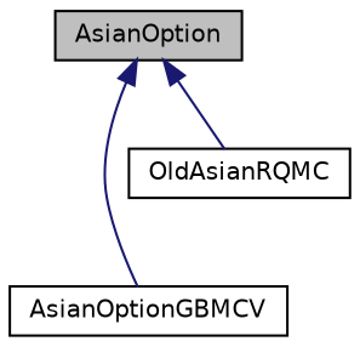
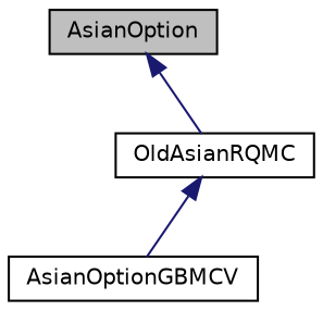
  digraph {
    node [color=black fontname=Helvetica fontsize=10 shape=record]
    edge [color=midnightblue dir=back fontname=Helvetica fontsize=10 labelfontname=Helvetica labelfontsize=10 style=solid]
    n1 [fillcolor=grey75 fontcolor=black height=0.2 label=AsianOption style=filled width=0.4]
    n2 [height=0.2 label=AsianOptionGBMCV width=0.4]
    n3 [height=0.2 label=OldAsianRQMC width=0.4]
-   n1 -> n2
+   n3 -> n2
    n1 -> n3
  }
